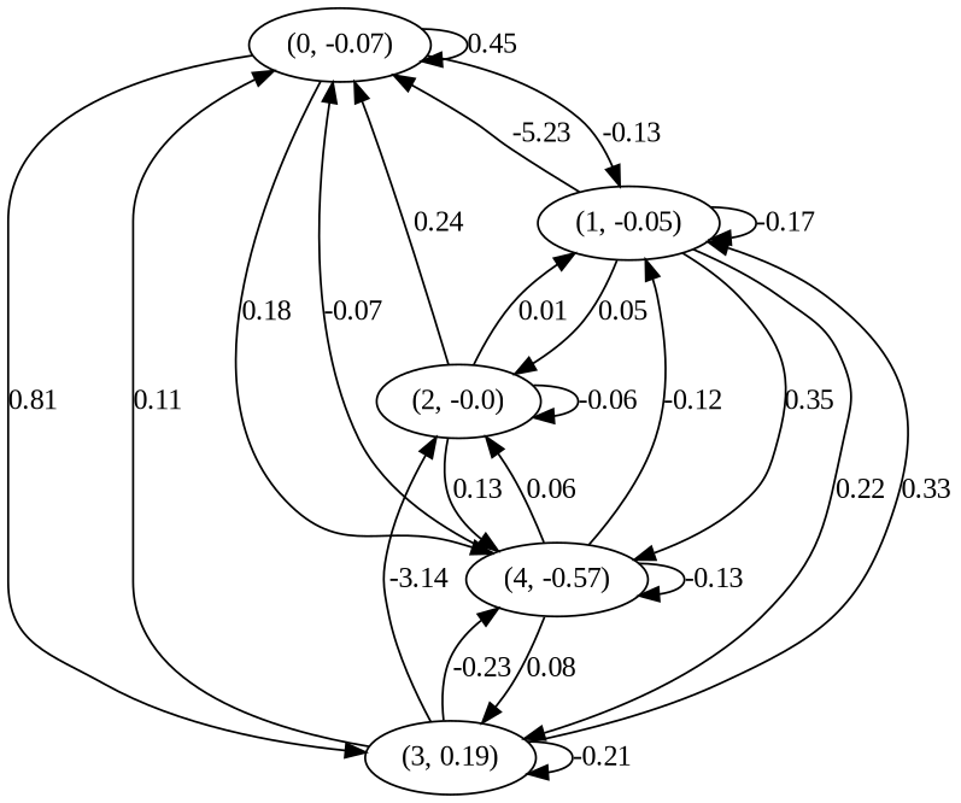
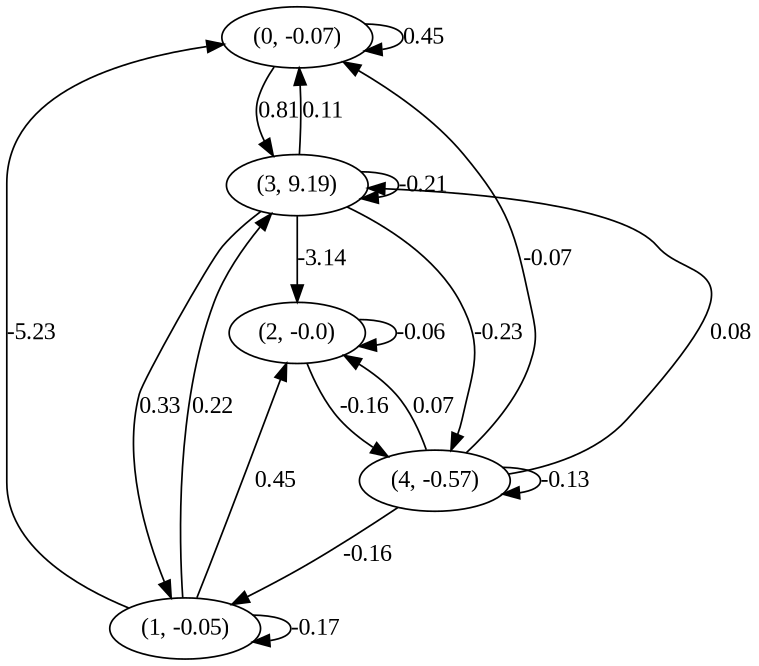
  digraph {
    fontname="Liberation Serif"
    node [fontname="Liberation Serif"]
    edge [fontname="Liberation Serif"]
    n1 [label="(0, -0.07)"]
    n2 [label="(1, -0.05)"]
-   n3 [label="(3, 0.19)"]
+   n3 [label="(3, 9.19)"]
    n4 [label="(4, -0.57)"]
    n5 [label="(2, -0.0)"]
    n1 -> n1 [label=0.45]
-   n1 -> n2 [label=-0.13]
    n1 -> n3 [label=0.81]
-   n1 -> n4 [label=0.18]
    n2 -> n1 [label=-5.23]
    n2 -> n2 [label=-0.17]
    n2 -> n3 [label=0.22]
-   n2 -> n4 [label=0.35]
-   n2 -> n5 [label=0.05]
+   n2 -> n5 [label=0.45]
    n3 -> n1 [label=0.11]
    n3 -> n2 [label=0.33]
    n3 -> n3 [label=-0.21]
    n3 -> n4 [label=-0.23]
    n3 -> n5 [label=-3.14]
    n4 -> n1 [label=-0.07]
-   n4 -> n2 [label=-0.12]
+   n4 -> n2 [label=-0.16]
    n4 -> n3 [label=0.08]
    n4 -> n4 [label=-0.13]
-   n4 -> n5 [label=0.06]
-   n5 -> n1 [label=0.24]
-   n5 -> n2 [label=0.01]
-   n5 -> n4 [label=0.13]
+   n4 -> n5 [label=0.07]
+   n5 -> n4 [label=-0.16]
    n5 -> n5 [label=-0.06]
  }
